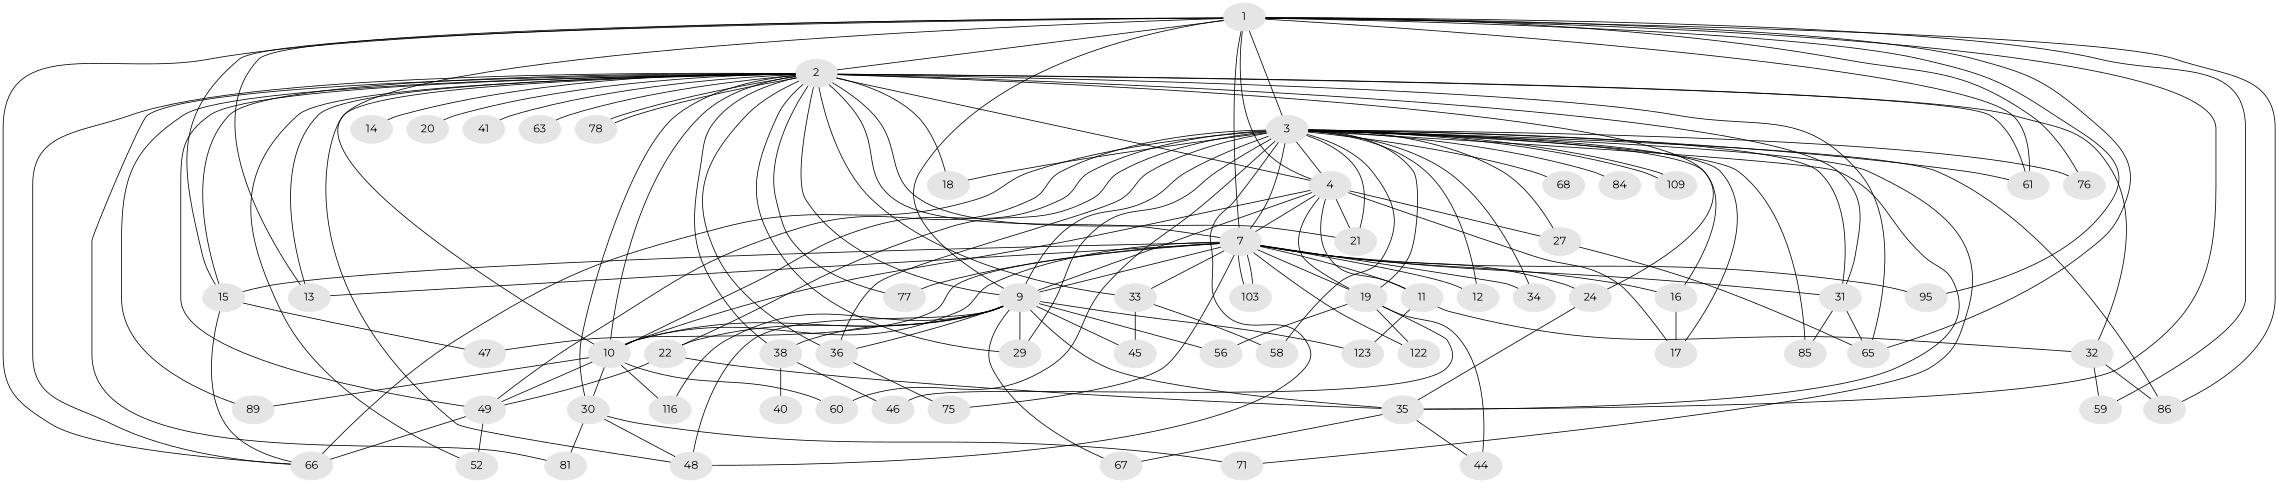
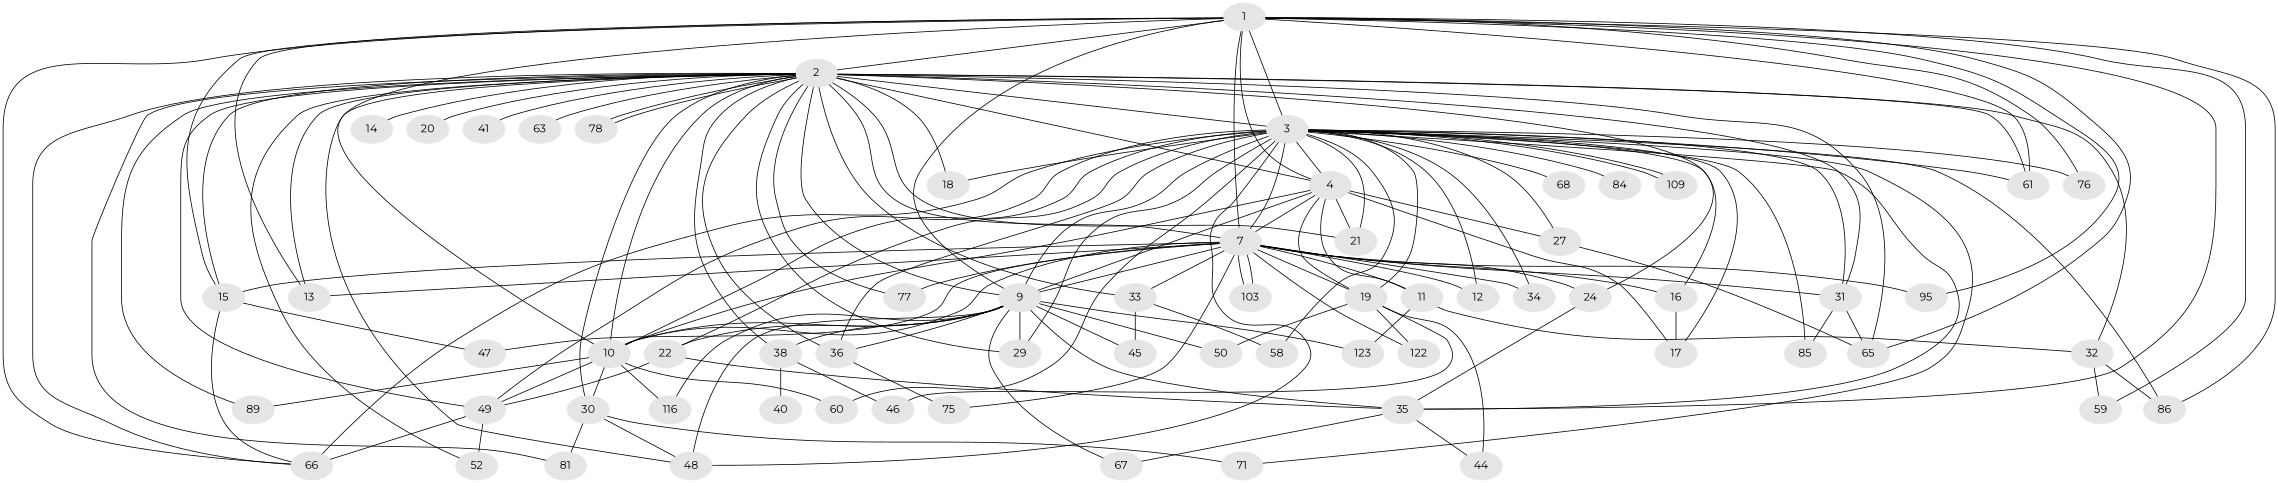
  graph {
    fontname=Montserrat
    node [color=gray90 fontname=Montserrat style=filled]
    edge [fontname=Montserrat]
    1 [super="+8"]
    2 [super="+26+43+80+99+96+5+51+105+91+23"]
    3 [super="+83+25+39+98+64+6"]
    4 [super="+87+117+118+108+79+69+62"]
    7
    9
    10
    13 [super="+93"]
    15
    35 [super="+133+56+54"]
    59
    61 [super="+124"]
    65 [super="+74"]
    66 [super="+73+102+92"]
    76
    86 [super="+101"]
    95
    14
    18
    20
    21
    24
    29
    30 [super="+55+131"]
    31 [super="+129"]
    32
    33
    36 [super="+115+70"]
    38
    41
    48 [super="+72"]
    49 [super="+53"]
    52
    63
    77
    78
    81
    89
    12
    16
    17
    19 [super="+42"]
    22
    27
    34
    58
    60
    68
    71
    84
    85
    109
    11
    47 [super="+104"]
    75
    103
    122
    45
-   50 [label=56]
+   50
    67
    116
    123
    44
    40
    46
    1 -- 2 [weight=6]
    1 -- 3 [weight=7]
    1 -- 4 [weight=3]
    1 -- 7 [weight=2]
    1 -- 9 [weight=2]
    1 -- 10 [weight=2]
    1 -- 13
    1 -- 15
    1 -- 35
    1 -- 59
    1 -- 61
    1 -- 65
    1 -- 66
    1 -- 76
    1 -- 86
    1 -- 95
+   2 -- 3 [weight=10]
    2 -- 4 [weight=4]
    2 -- 7 [weight=4]
    2 -- 9 [weight=5]
    2 -- 10 [weight=3]
    2 -- 13
    2 -- 15
    2 -- 61
    2 -- 65
    2 -- 66
    2 -- 14 [weight=3]
    2 -- 18
    2 -- 20 [weight=2]
    2 -- 21
    2 -- 24
    2 -- 29
    2 -- 30 [weight=2]
    2 -- 31
    2 -- 32
    2 -- 33
    2 -- 36
    2 -- 38
    2 -- 41 [weight=2]
    2 -- 48
    2 -- 49 [weight=2]
    2 -- 52
    2 -- 63 [weight=2]
    2 -- 77
    2 -- 78
    2 -- 78
    2 -- 81
    2 -- 89
    3 -- 4 [weight=2]
    3 -- 7 [weight=5]
    3 -- 9 [weight=2]
    3 -- 10 [weight=2]
    3 -- 35
    3 -- 61 [weight=3]
    3 -- 66 [weight=2]
    3 -- 76
    3 -- 86 [weight=2]
    3 -- 18
    3 -- 21
    3 -- 29
    3 -- 31
    3 -- 36 [weight=2]
    3 -- 48
    3 -- 49
    3 -- 12
    3 -- 16
    3 -- 17
    3 -- 19 [weight=2]
    3 -- 22
    3 -- 27 [weight=2]
    3 -- 34
    3 -- 58
    3 -- 60
    3 -- 68 [weight=2]
    3 -- 71
    3 -- 84 [weight=2]
    3 -- 85
    3 -- 109
    3 -- 109
    4 -- 7 [weight=3]
    4 -- 9
    4 -- 10
    4 -- 21
    4 -- 17
    4 -- 19
    4 -- 27
    4 -- 11
    7 -- 9
    7 -- 10
    7 -- 13
    7 -- 15
    7 -- 95
    7 -- 24
    7 -- 31
    7 -- 33
    7 -- 77
    7 -- 12
    7 -- 16
    7 -- 19 [weight=2]
    7 -- 34
    7 -- 11
    7 -- 47 [weight=2]
    7 -- 75
    7 -- 103
    7 -- 103
    7 -- 122
    9 -- 10
    9 -- 35 [weight=2]
    9 -- 29
    9 -- 36
    9 -- 38
    9 -- 48
    9 -- 22
    9 -- 45
    9 -- 50
    9 -- 67
    9 -- 116
    9 -- 123
    10 -- 30
    10 -- 49
    10 -- 89
    10 -- 60
    10 -- 116
    15 -- 66
    15 -- 47
    35 -- 67
    35 -- 44
    24 -- 35
    30 -- 48
    30 -- 81
    30 -- 71
    31 -- 65
    31 -- 85
    32 -- 59
    32 -- 86
    33 -- 58
    33 -- 45
    36 -- 75
    38 -- 40
    38 -- 46
    49 -- 66
    49 -- 52
    16 -- 17
    19 -- 122
    19 -- 50
    19 -- 44
    19 -- 46
    22 -- 35
    22 -- 49
    27 -- 65
    11 -- 32
    11 -- 123
  }
